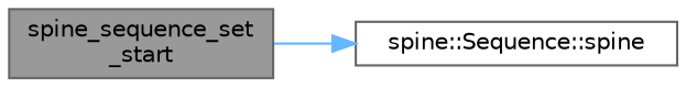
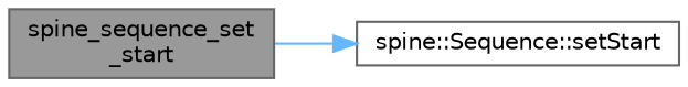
  digraph {
    rankdir=LR
    node [fontname=Helvetica fontsize=10 shape=box style=filled]
    n1 [color=gray40 fillcolor=grey60 fontcolor=black height=0.2 label="spine_sequence_set\l_start" width=0.4]
-   n2 [color=grey40 fillcolor=white height=0.2 label="spine::Sequence::spine" width=0.4]
+   n2 [color=grey40 fillcolor=white height=0.2 label="spine::Sequence::setStart" width=0.4]
    n1 -> n2 [color=steelblue1 fontname=Helvetica fontsize=10 labelfontname=Helvetica labelfontsize=10 style=solid]
  }
